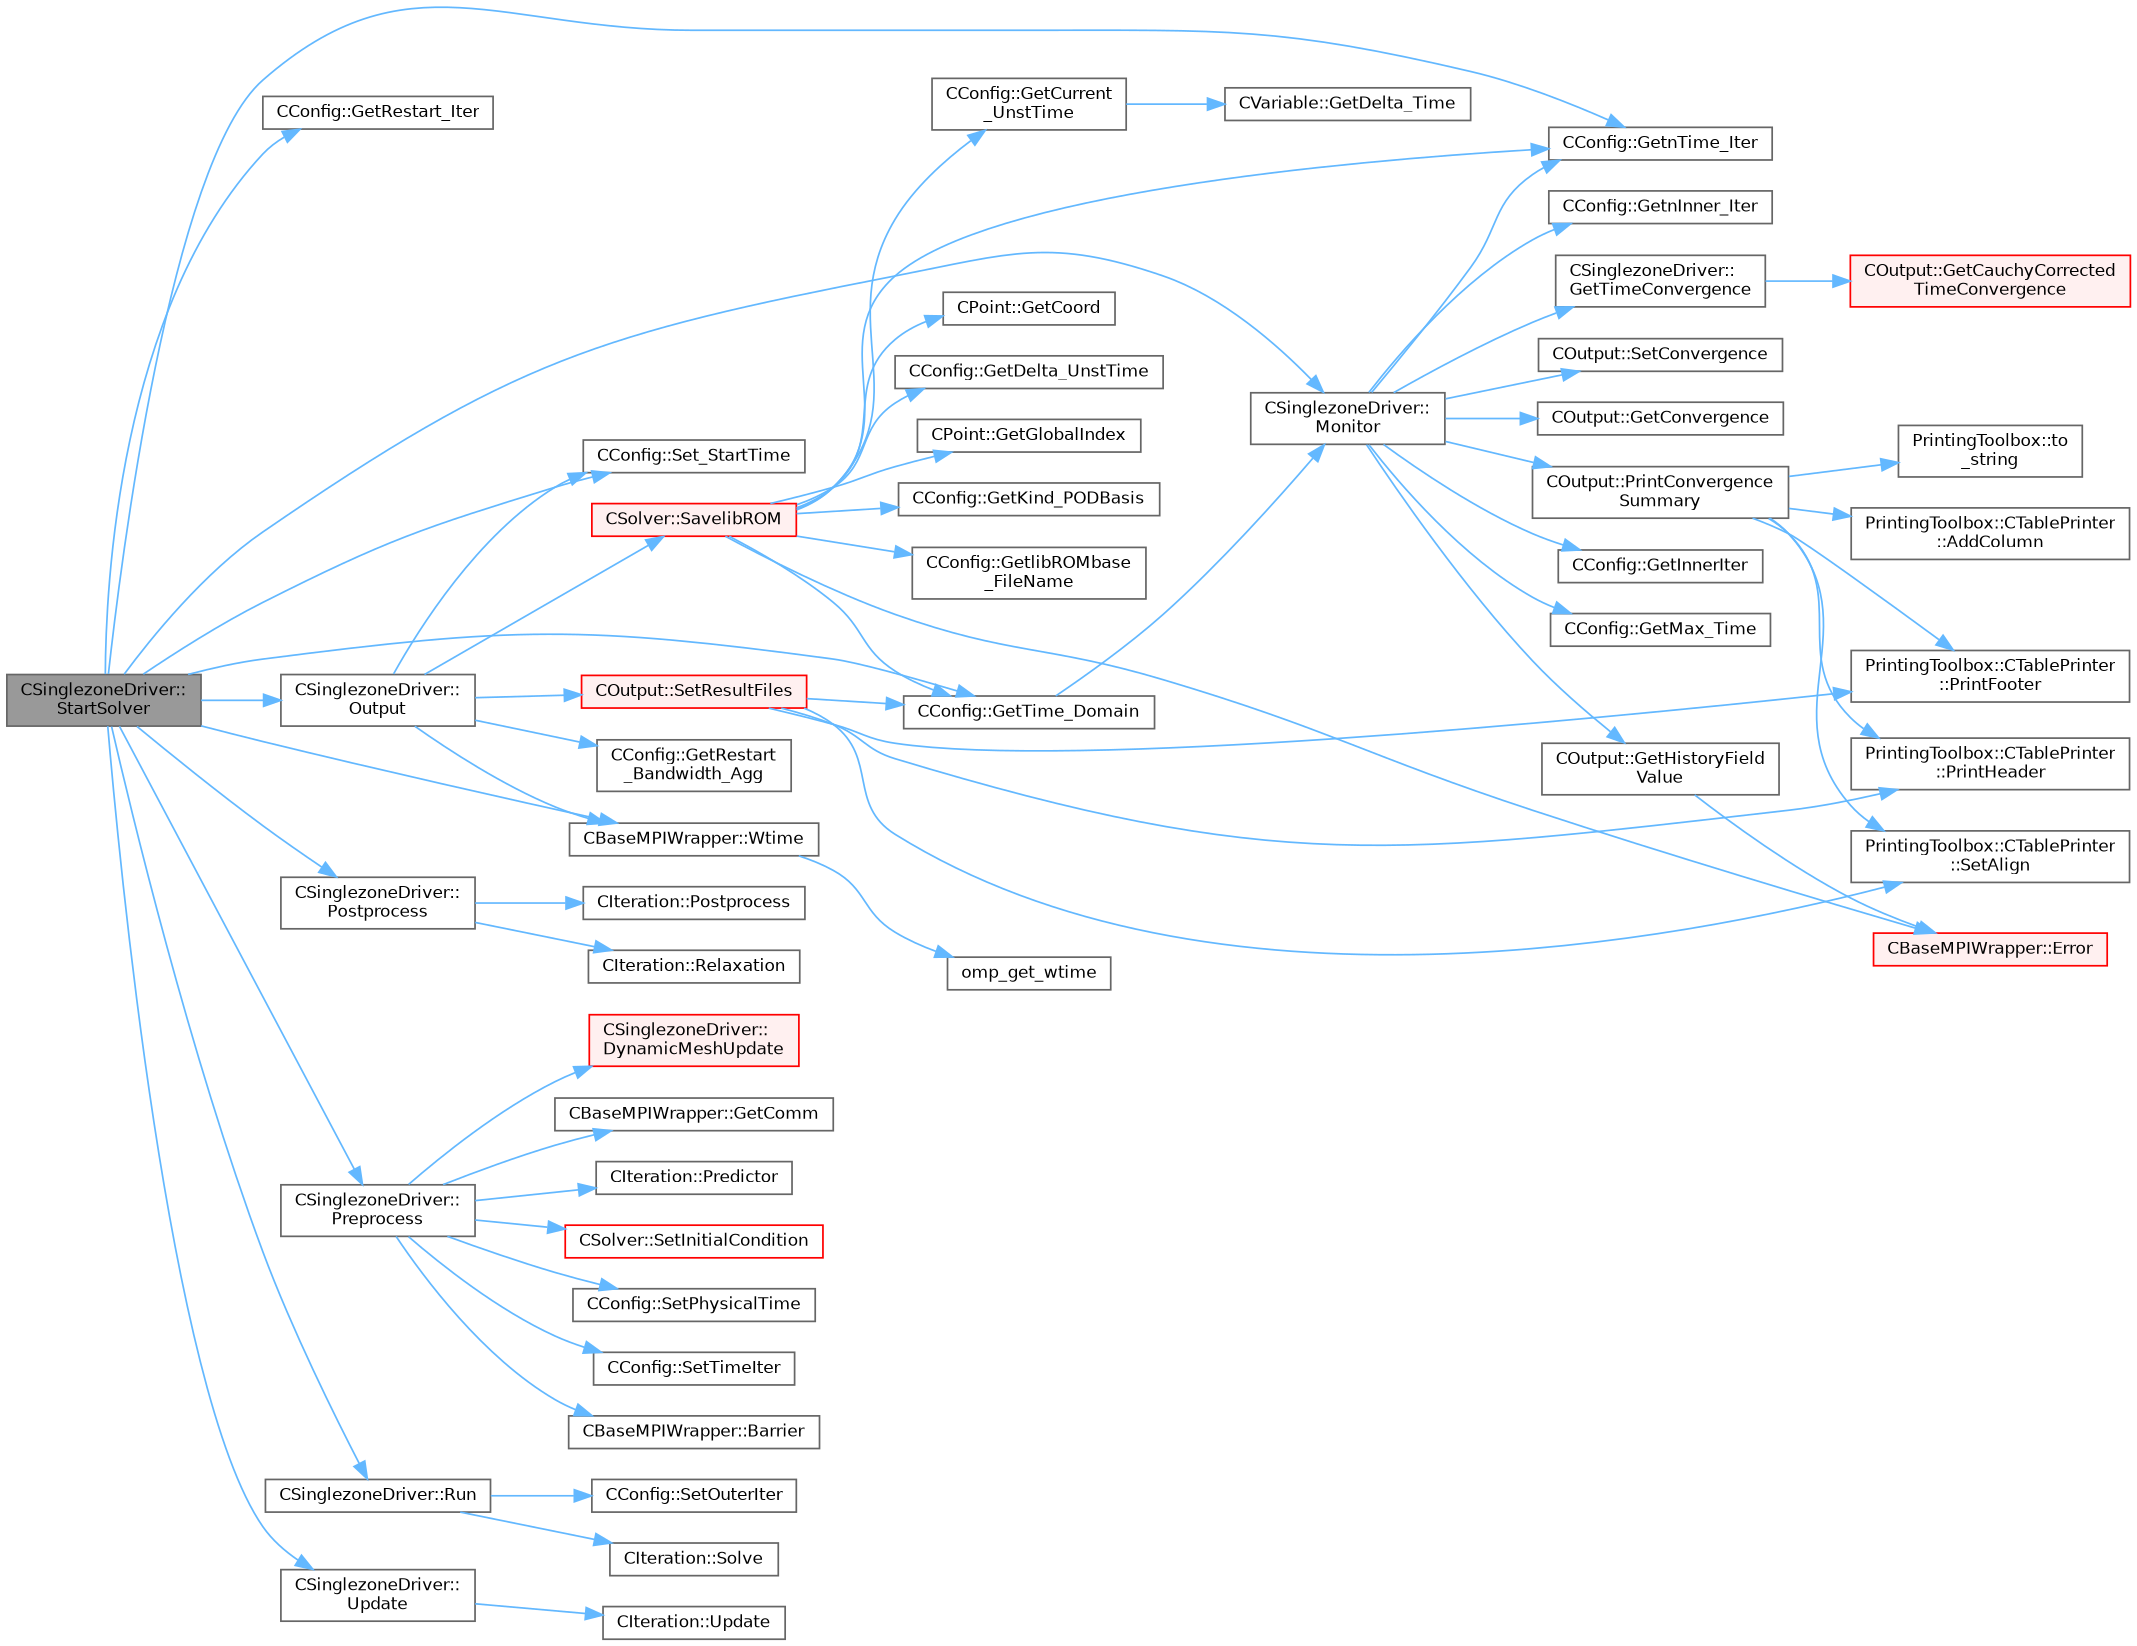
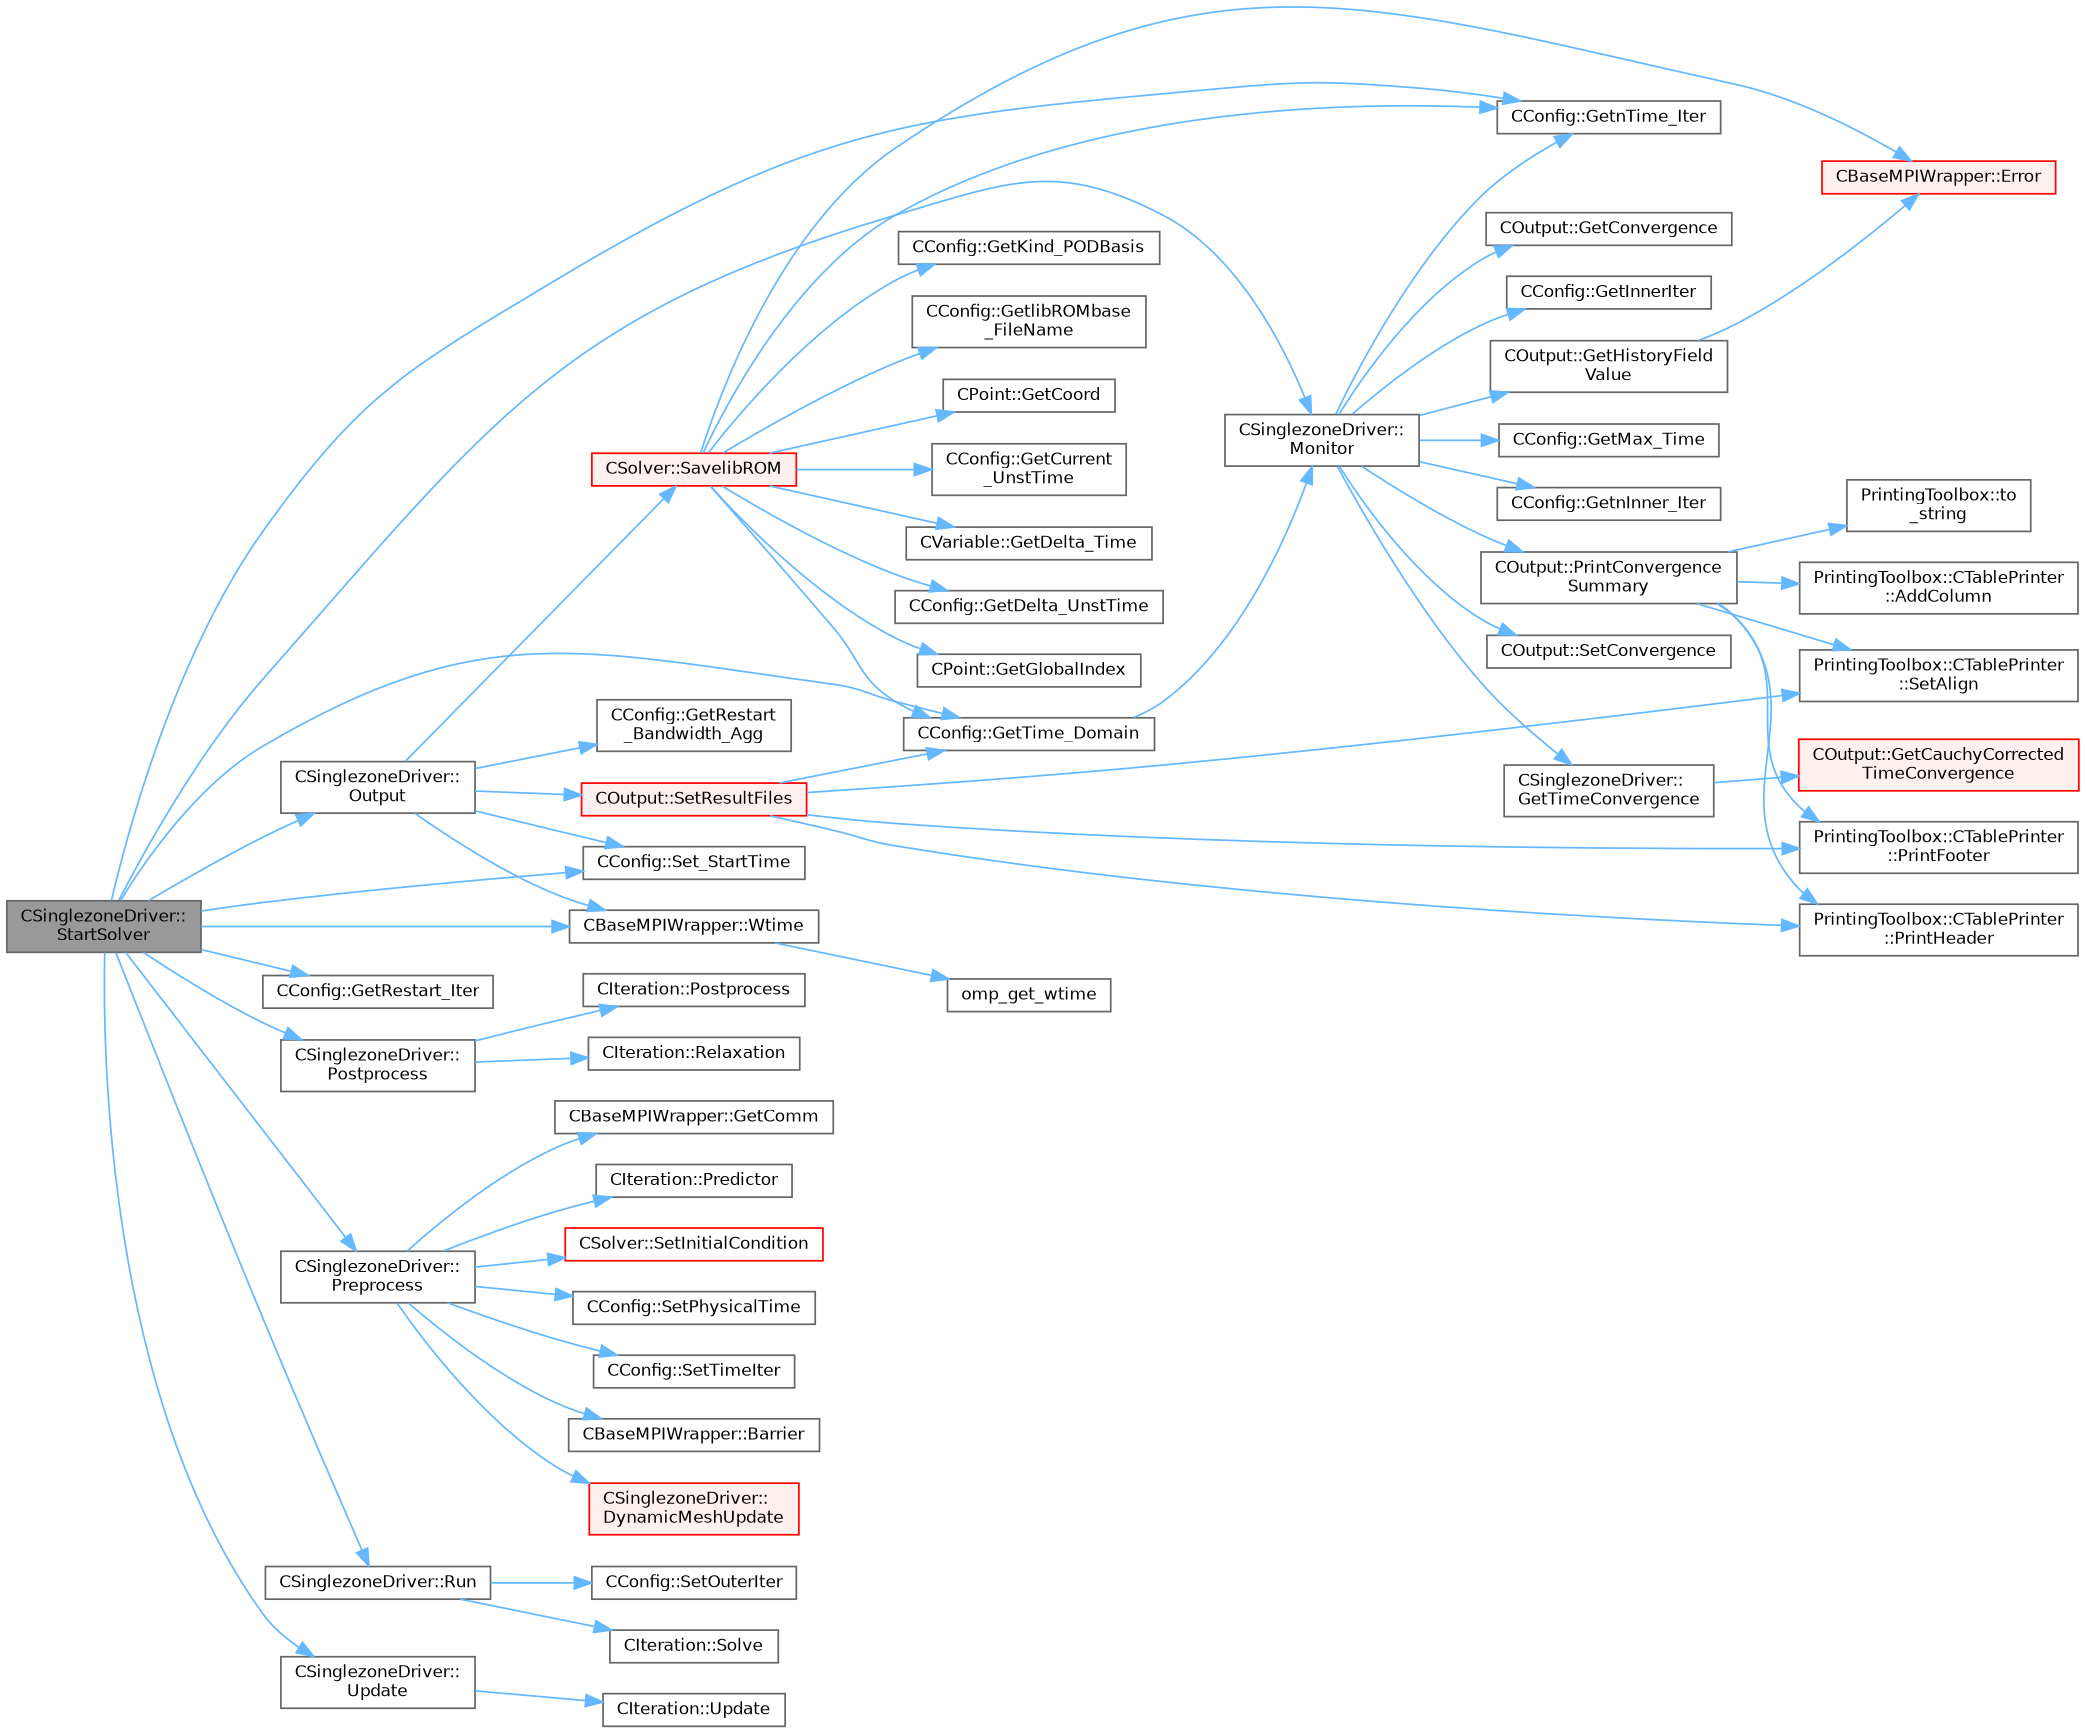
  digraph {
    rankdir=LR
    node [color=grey40 fillcolor=white fontname=Helvetica fontsize=10 shape=box style=filled]
    edge [color=steelblue1 fontname=Helvetica fontsize=10 labelfontname=Helvetica labelfontsize=10 style=solid]
    n1 [color=gray40 fillcolor=grey60 fontcolor=black height=0.2 label="CSinglezoneDriver::\lStartSolver" width=0.4]
    n2 [height=0.2 label="CConfig::GetnTime_Iter" width=0.4]
    n3 [height=0.2 label="CConfig::GetRestart_Iter" width=0.4]
    n4 [height=0.2 label="CConfig::GetTime_Domain" width=0.4]
    n5 [height=0.2 label="CSinglezoneDriver::\lMonitor" width=0.4]
    n6 [height=0.2 label="CSinglezoneDriver::\lOutput" width=0.4]
    n7 [height=0.2 label="CConfig::Set_StartTime" width=0.4]
    n8 [height=0.2 label="CBaseMPIWrapper::Wtime" width=0.4]
    n9 [height=0.2 label="CSinglezoneDriver::\lPostprocess" width=0.4]
    n10 [height=0.2 label="CSinglezoneDriver::\lPreprocess" width=0.4]
    n11 [height=0.2 label="CSinglezoneDriver::Run" width=0.4]
    n12 [height=0.2 label="CSinglezoneDriver::\lUpdate" width=0.4]
    n13 [height=0.2 label="COutput::GetConvergence" width=0.4]
    n14 [height=0.2 label="COutput::GetHistoryField\lValue" width=0.4]
    n15 [height=0.2 label="CConfig::GetInnerIter" width=0.4]
    n16 [height=0.2 label="CConfig::GetMax_Time" width=0.4]
    n17 [height=0.2 label="CConfig::GetnInner_Iter" width=0.4]
    n18 [height=0.2 label="CSinglezoneDriver::\lGetTimeConvergence" width=0.4]
    n19 [height=0.2 label="COutput::PrintConvergence\lSummary" width=0.4]
    n20 [height=0.2 label="COutput::SetConvergence" width=0.4]
    n21 [height=0.2 label="CConfig::GetRestart\l_Bandwidth_Agg" width=0.4]
    n22 [color=red fillcolor="#FFF0F0" height=0.2 label="CSolver::SavelibROM" width=0.4]
    n23 [color=red fillcolor="#FFF0F0" height=0.2 label="COutput::SetResultFiles" width=0.4]
    n24 [height=0.2 label=omp_get_wtime width=0.4]
    n25 [height=0.2 label="CIteration::Postprocess" width=0.4]
    n26 [height=0.2 label="CIteration::Relaxation" width=0.4]
    n27 [height=0.2 label="CBaseMPIWrapper::Barrier" width=0.4]
    n28 [color=red fillcolor="#FFF0F0" height=0.2 label="CSinglezoneDriver::\lDynamicMeshUpdate" width=0.4]
    n29 [height=0.2 label="CBaseMPIWrapper::GetComm" width=0.4]
    n30 [height=0.2 label="CIteration::Predictor" width=0.4]
    n31 [color=red height=0.2 label="CSolver::SetInitialCondition" width=0.4]
    n32 [height=0.2 label="CConfig::SetPhysicalTime" width=0.4]
    n33 [height=0.2 label="CConfig::SetTimeIter" width=0.4]
    n34 [height=0.2 label="CConfig::SetOuterIter" width=0.4]
    n35 [height=0.2 label="CIteration::Solve" width=0.4]
    n36 [height=0.2 label="CIteration::Update" width=0.4]
    n37 [color=red fillcolor="#FFF0F0" height=0.2 label="CBaseMPIWrapper::Error" width=0.4]
    n38 [color=red fillcolor="#FFF0F0" height=0.2 label="COutput::GetCauchyCorrected\lTimeConvergence" width=0.4]
    n39 [height=0.2 label="PrintingToolbox::CTablePrinter\l::AddColumn" width=0.4]
    n40 [height=0.2 label="PrintingToolbox::CTablePrinter\l::PrintFooter" width=0.4]
    n41 [height=0.2 label="PrintingToolbox::CTablePrinter\l::PrintHeader" width=0.4]
    n42 [height=0.2 label="PrintingToolbox::CTablePrinter\l::SetAlign" width=0.4]
    n43 [height=0.2 label="PrintingToolbox::to\l_string" width=0.4]
    n44 [height=0.2 label="CPoint::GetCoord" width=0.4]
    n45 [height=0.2 label="CConfig::GetCurrent\l_UnstTime" width=0.4]
    n46 [height=0.2 label="CVariable::GetDelta_Time" width=0.4]
    n47 [height=0.2 label="CConfig::GetDelta_UnstTime" width=0.4]
    n48 [height=0.2 label="CPoint::GetGlobalIndex" width=0.4]
    n49 [height=0.2 label="CConfig::GetKind_PODBasis" width=0.4]
    n50 [height=0.2 label="CConfig::GetlibROMbase\l_FileName" width=0.4]
    n1 -> n2
    n1 -> n3
    n1 -> n4
    n1 -> n5
    n1 -> n6
    n1 -> n7
    n1 -> n8
    n1 -> n9
    n1 -> n10
    n1 -> n11
    n1 -> n12
    n4 -> n5
    n5 -> n2
    n5 -> n13
    n5 -> n14
    n5 -> n15
    n5 -> n16
    n5 -> n17
    n5 -> n18
    n5 -> n19
    n5 -> n20
    n6 -> n7
    n6 -> n8
    n6 -> n21
    n6 -> n22
    n6 -> n23
    n8 -> n24
    n9 -> n25
    n9 -> n26
    n10 -> n27
    n10 -> n28
    n10 -> n29
    n10 -> n30
    n10 -> n31
    n10 -> n32
    n10 -> n33
    n11 -> n34
    n11 -> n35
    n12 -> n36
    n14 -> n37
    n18 -> n38
    n19 -> n39
    n19 -> n40
    n19 -> n41
    n19 -> n42
    n19 -> n43
    n22 -> n2
    n22 -> n4
    n22 -> n37
    n22 -> n44
    n22 -> n45
-   n45 -> n46
+   n22 -> n46
    n22 -> n47
    n22 -> n48
    n22 -> n49
    n22 -> n50
    n23 -> n4
    n23 -> n40
    n23 -> n41
    n23 -> n42
  }
